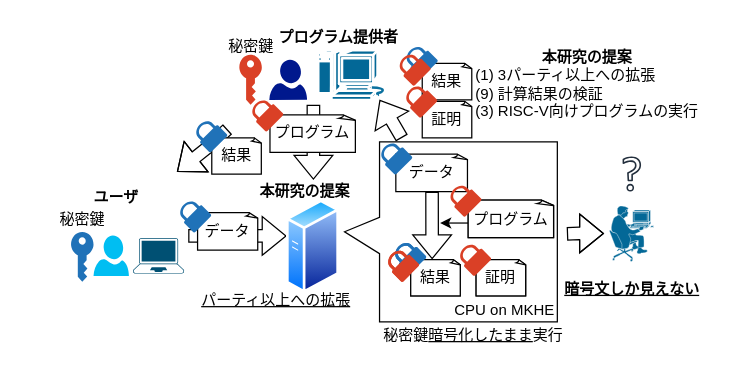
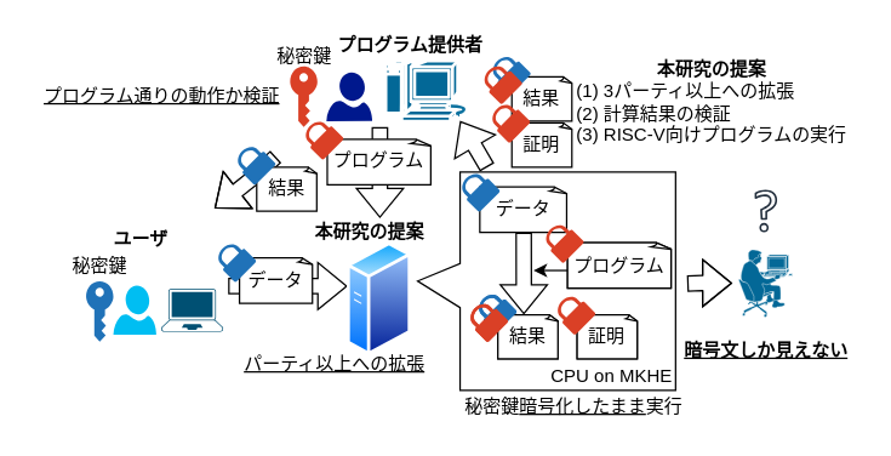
  <mxCell id="0" />
  <mxCell id="1" parent="0" />
  <mxCell id="2" value="" style="points=[[0.13,0.02,0],[0.5,0,0],[0.87,0.02,0],[0.885,0.4,0],[0.985,0.985,0],[0.5,1,0],[0.015,0.985,0],[0.115,0.4,0]];verticalLabelPosition=bottom;sketch=0;html=1;verticalAlign=top;aspect=fixed;align=center;pointerEvents=1;shape=mxgraph.cisco19.laptop;fillColor=#005073;strokeColor=none;" parent="1" vertex="1"><mxGeometry x="105.83" y="189.96" width="40.82" height="28.57" as="geometry" /></mxCell>
  <mxCell id="3" value="&lt;b&gt;ユーザ&lt;/b&gt;" style="text;html=1;align=center;verticalAlign=middle;resizable=0;points=[];autosize=1;strokeColor=none;fillColor=none;" parent="1" vertex="1"><mxGeometry x="66.65" y="148.2" width="50" height="20" as="geometry" /></mxCell>
  <mxCell id="4" value="&lt;b&gt;本研究の提案&lt;/b&gt;" style="text;html=1;align=center;verticalAlign=middle;resizable=0;points=[];autosize=1;strokeColor=none;fillColor=none;" parent="1" vertex="1"><mxGeometry x="193.13" y="143.38" width="100" height="20" as="geometry" /></mxCell>
  <mxCell id="5" value="" style="shape=flexArrow;endArrow=classic;html=1;rounded=0;" parent="1" edge="1"><mxGeometry width="50" height="50" relative="1" as="geometry"><mxPoint x="149.97" y="188.38" as="sourcePoint" /><mxPoint x="228.72" y="188.38" as="targetPoint" /></mxGeometry></mxCell>
  <mxCell id="6" value="データ" style="whiteSpace=wrap;html=1;shape=mxgraph.basic.document" parent="1" vertex="1"><mxGeometry x="157.47" y="169.71" width="48.65" height="30" as="geometry" /></mxCell>
  <mxCell id="7" value="" style="verticalLabelPosition=bottom;html=1;verticalAlign=top;align=center;strokeColor=none;fillColor=#00BEF2;shape=mxgraph.azure.user;" parent="1" vertex="1"><mxGeometry x="74.17" y="188" width="28.32" height="32.5" as="geometry" /></mxCell>
  <mxCell id="8" value="秘密鍵" style="text;html=1;align=center;verticalAlign=middle;resizable=0;points=[];autosize=1;strokeColor=none;fillColor=none;" parent="1" vertex="1"><mxGeometry x="40.17" y="165.14" width="50" height="20" as="geometry" /></mxCell>
  <mxCell id="9" value="" style="shape=callout;whiteSpace=wrap;html=1;perimeter=calloutPerimeter;rotation=90;size=28;position=0.42;base=29;" parent="1" vertex="1"><mxGeometry x="288.26" y="99.9" width="144.09" height="170.33" as="geometry" /></mxCell>
  <mxCell id="10" value="秘密鍵&lt;u&gt;暗号化したまま&lt;/u&gt;実行" style="text;html=1;align=center;verticalAlign=middle;resizable=0;points=[];autosize=1;strokeColor=none;fillColor=none;" parent="1" vertex="1"><mxGeometry x="278.16" y="258.05" width="200" height="20" as="geometry" /></mxCell>
  <mxCell id="11" value="" style="shape=flexArrow;endArrow=classic;html=1;rounded=0;entryX=0.308;entryY=0.004;entryDx=0;entryDy=0;entryPerimeter=0;" parent="1" source="27" edge="1"><mxGeometry width="50" height="50" relative="1" as="geometry"><mxPoint x="345" y="160" as="sourcePoint" /><mxPoint x="345.261" y="207.03" as="targetPoint" /></mxGeometry></mxCell>
  <mxCell id="12" value="" style="shape=flexArrow;endArrow=classic;html=1;rounded=0;" parent="1" edge="1"><mxGeometry width="50" height="50" relative="1" as="geometry"><mxPoint x="453.12" y="186.74" as="sourcePoint" /><mxPoint x="482.81" y="186.39" as="targetPoint" /><Array as="points"><mxPoint x="452.81" y="186.39" /><mxPoint x="462.81" y="186.39" /></Array></mxGeometry></mxCell>
  <mxCell id="13" value="" style="aspect=fixed;perimeter=ellipsePerimeter;html=1;align=center;shadow=0;dashed=0;spacingTop=3;image;image=img/lib/active_directory/generic_server.svg;" parent="1" vertex="1"><mxGeometry x="228.72" y="159.11" width="42.49" height="75.88" as="geometry" /></mxCell>
  <mxCell id="14" value="" style="shape=mxgraph.cisco.people.pc_man;html=1;pointerEvents=1;dashed=0;fillColor=#036897;strokeColor=#ffffff;strokeWidth=2;verticalLabelPosition=bottom;verticalAlign=top;align=center;outlineConnect=0;" parent="1" vertex="1"><mxGeometry x="487.05" y="164.01" width="36.12" height="45.33" as="geometry" /></mxCell>
  <mxCell id="15" value="&lt;b&gt;&lt;u&gt;暗号文しか見えない&lt;/u&gt;&lt;/b&gt;" style="text;html=1;align=center;verticalAlign=middle;resizable=0;points=[];autosize=1;strokeColor=none;fillColor=none;" parent="1" vertex="1"><mxGeometry x="445.11" y="220.5" width="120" height="20" as="geometry" /></mxCell>
  <mxCell id="16" value="" style="endArrow=classic;html=1;rounded=0;exitX=0;exitY=0.5;exitDx=0;exitDy=0;exitPerimeter=0;" parent="1" edge="1"><mxGeometry width="50" height="50" relative="1" as="geometry"><mxPoint x="374.11" y="178.05" as="sourcePoint" /><mxPoint x="351.61" y="178.05" as="targetPoint" /></mxGeometry></mxCell>
  <mxCell id="17" value="" style="shape=mxgraph.cisco.computers_and_peripherals.macintosh;html=1;pointerEvents=1;dashed=0;fillColor=#036897;strokeColor=#ffffff;strokeWidth=2;verticalLabelPosition=bottom;verticalAlign=top;align=center;outlineConnect=0;" parent="1" vertex="1"><mxGeometry x="253.79" y="39.46" width="56.78" height="40" as="geometry" /></mxCell>
  <mxCell id="18" value="" style="sketch=0;aspect=fixed;pointerEvents=1;shadow=0;dashed=0;html=1;strokeColor=none;labelPosition=center;verticalLabelPosition=bottom;verticalAlign=top;align=center;fillColor=#00188D;shape=mxgraph.azure.user" parent="1" vertex="1"><mxGeometry x="214.9" y="47.3" width="30.23" height="32.16" as="geometry" /></mxCell>
  <mxCell id="19" value="" style="shape=flexArrow;endArrow=classic;html=1;rounded=0;" parent="1" edge="1"><mxGeometry width="50" height="50" relative="1" as="geometry"><mxPoint x="250.2" y="83.38" as="sourcePoint" /><mxPoint x="250.2" y="143.38" as="targetPoint" /></mxGeometry></mxCell>
  <mxCell id="20" value="" style="sketch=0;pointerEvents=1;shadow=0;dashed=0;html=1;strokeColor=none;labelPosition=center;verticalLabelPosition=bottom;verticalAlign=top;outlineConnect=0;align=center;shape=mxgraph.office.security.key_permissions;fillColor=#2072B8;" parent="1" vertex="1"><mxGeometry x="56.17" y="185.14" width="18" height="40" as="geometry" /></mxCell>
  <mxCell id="21" value="" style="sketch=0;pointerEvents=1;shadow=0;dashed=0;html=1;strokeColor=none;labelPosition=center;verticalLabelPosition=bottom;verticalAlign=top;outlineConnect=0;align=center;shape=mxgraph.office.security.key_permissions;fillColor=#DA4026;" parent="1" vertex="1"><mxGeometry x="190.9" y="43.38" width="18" height="40" as="geometry" /></mxCell>
  <mxCell id="22" value="" style="sketch=0;pointerEvents=1;shadow=0;dashed=0;html=1;strokeColor=none;labelPosition=center;verticalLabelPosition=bottom;verticalAlign=top;outlineConnect=0;align=center;shape=mxgraph.office.security.lock_protected;fillColor=#2072B8;rotation=-45;" parent="1" vertex="1"><mxGeometry x="144.05" y="160.27" width="20" height="22" as="geometry" /></mxCell>
- <mxCell id="23" value="&lt;b&gt;本研究の提案&lt;br&gt;&lt;/b&gt;&lt;div style=&quot;text-align: left&quot;&gt;&lt;span&gt;(1) 3パーティ以上への拡張&lt;/span&gt;&lt;/div&gt;&lt;div style=&quot;text-align: left&quot;&gt;&lt;span&gt;(9) 計算結果の検証&lt;/span&gt;&lt;/div&gt;&lt;div style=&quot;text-align: left&quot;&gt;&lt;span&gt;(3) RISC-V向けプログラムの実行&lt;/span&gt;&lt;/div&gt;" style="text;html=1;align=center;verticalAlign=middle;resizable=0;points=[];autosize=1;strokeColor=none;fillColor=none;" parent="1" vertex="1"><mxGeometry x="374.11" y="36.58" width="190" height="60" as="geometry" /></mxCell>
+ <mxCell id="23" value="&lt;b&gt;本研究の提案&lt;br&gt;&lt;/b&gt;&lt;div style=&quot;text-align: left&quot;&gt;&lt;span&gt;(1) 3パーティ以上への拡張&lt;/span&gt;&lt;/div&gt;&lt;div style=&quot;text-align: left&quot;&gt;&lt;span&gt;(2) 計算結果の検証&lt;/span&gt;&lt;/div&gt;&lt;div style=&quot;text-align: left&quot;&gt;&lt;span&gt;(3) RISC-V向けプログラムの実行&lt;/span&gt;&lt;/div&gt;" style="text;html=1;align=center;verticalAlign=middle;resizable=0;points=[];autosize=1;strokeColor=none;fillColor=none;" parent="1" vertex="1"><mxGeometry x="374.11" y="36.58" width="190" height="60" as="geometry" /></mxCell>
+ <mxCell id="24" value="&lt;u&gt;プログラム通りの動作か検証&lt;/u&gt;" style="text;html=1;align=center;verticalAlign=middle;resizable=0;points=[];autosize=1;strokeColor=none;fillColor=none;" parent="1" vertex="1"><mxGeometry x="20.9" y="53.38" width="170" height="20" as="geometry" /></mxCell>
  <mxCell id="25" value="&lt;b&gt;プログラム提供者&lt;/b&gt;" style="text;html=1;align=center;verticalAlign=middle;resizable=0;points=[];autosize=1;strokeColor=none;fillColor=none;" parent="1" vertex="1"><mxGeometry x="215.03" y="20" width="110" height="20" as="geometry" /></mxCell>
  <mxCell id="26" value="秘密鍵" style="text;html=1;align=center;verticalAlign=middle;resizable=0;points=[];autosize=1;strokeColor=none;fillColor=none;" parent="1" vertex="1"><mxGeometry x="174.9" y="27.3" width="50" height="20" as="geometry" /></mxCell>
  <mxCell id="27" value="データ" style="whiteSpace=wrap;html=1;shape=mxgraph.basic.document" parent="1" vertex="1"><mxGeometry x="316.18" y="122.91" width="57.93" height="30" as="geometry" /></mxCell>
  <mxCell id="28" value="プログラム" style="whiteSpace=wrap;html=1;shape=mxgraph.basic.document" parent="1" vertex="1"><mxGeometry x="374.11" y="159.66" width="69.06" height="30" as="geometry" /></mxCell>
  <mxCell id="29" value="プログラム" style="whiteSpace=wrap;html=1;shape=mxgraph.basic.document" parent="1" vertex="1"><mxGeometry x="215.43" y="91.43" width="69.06" height="30" as="geometry" /></mxCell>
  <mxCell id="30" value="" style="sketch=0;pointerEvents=1;shadow=0;dashed=0;html=1;strokeColor=none;labelPosition=center;verticalLabelPosition=bottom;verticalAlign=top;outlineConnect=0;align=center;shape=mxgraph.office.security.lock_protected;fillColor=#DA4026;rotation=-45;" parent="1" vertex="1"><mxGeometry x="201.77" y="79.43" width="20" height="22" as="geometry" /></mxCell>
  <mxCell id="31" value="CPU on MKHE" style="text;html=1;align=center;verticalAlign=middle;resizable=0;points=[];autosize=1;strokeColor=none;fillColor=none;" parent="1" vertex="1"><mxGeometry x="353.17" y="238.05" width="100" height="20" as="geometry" /></mxCell>
  <mxCell id="32" value="" style="sketch=0;outlineConnect=0;fontColor=#232F3E;gradientColor=none;fillColor=#232F3D;strokeColor=none;dashed=0;verticalLabelPosition=bottom;verticalAlign=top;align=center;html=1;fontSize=12;fontStyle=0;aspect=fixed;pointerEvents=1;shape=mxgraph.aws4.question;" parent="1" vertex="1"><mxGeometry x="497.7" y="124.74" width="14.81" height="28.17" as="geometry" /></mxCell>
  <mxCell id="33" value="" style="sketch=0;pointerEvents=1;shadow=0;dashed=0;html=1;strokeColor=none;labelPosition=center;verticalLabelPosition=bottom;verticalAlign=top;outlineConnect=0;align=center;shape=mxgraph.office.security.lock_protected;fillColor=#2072B8;rotation=-45;" parent="1" vertex="1"><mxGeometry x="305.03" y="113.91" width="20" height="22" as="geometry" /></mxCell>
  <mxCell id="34" value="プログラム" style="whiteSpace=wrap;html=1;shape=mxgraph.basic.document" parent="1" vertex="1"><mxGeometry x="374.11" y="159.66" width="69.06" height="30" as="geometry" /></mxCell>
  <mxCell id="35" value="" style="sketch=0;pointerEvents=1;shadow=0;dashed=0;html=1;strokeColor=none;labelPosition=center;verticalLabelPosition=bottom;verticalAlign=top;outlineConnect=0;align=center;shape=mxgraph.office.security.lock_protected;fillColor=#DA4026;rotation=-45;" parent="1" vertex="1"><mxGeometry x="360.45" y="147.66" width="20" height="22" as="geometry" /></mxCell>
  <mxCell id="36" value="結果" style="whiteSpace=wrap;html=1;shape=mxgraph.basic.document" parent="1" vertex="1"><mxGeometry x="328.1" y="207.25" width="40.06" height="29.17" as="geometry" /></mxCell>
  <mxCell id="37" value="" style="sketch=0;pointerEvents=1;shadow=0;dashed=0;html=1;strokeColor=none;labelPosition=center;verticalLabelPosition=bottom;verticalAlign=top;outlineConnect=0;align=center;shape=mxgraph.office.security.lock_protected;fillColor=#2072B8;rotation=-45;" parent="1" vertex="1"><mxGeometry x="316.18" y="193.57" width="20" height="22" as="geometry" /></mxCell>
  <mxCell id="38" value="" style="sketch=0;pointerEvents=1;shadow=0;dashed=0;html=1;strokeColor=none;labelPosition=center;verticalLabelPosition=bottom;verticalAlign=top;outlineConnect=0;align=center;shape=mxgraph.office.security.lock_protected;fillColor=#DA4026;rotation=-45;" parent="1" vertex="1"><mxGeometry x="310.57" y="199.81" width="20" height="22" as="geometry" /></mxCell>
  <mxCell id="39" value="証明" style="whiteSpace=wrap;html=1;shape=mxgraph.basic.document" parent="1" vertex="1"><mxGeometry x="380.45" y="207.25" width="40.06" height="29.17" as="geometry" /></mxCell>
  <mxCell id="40" value="結果" style="whiteSpace=wrap;html=1;shape=mxgraph.basic.document" parent="1" vertex="1"><mxGeometry x="328.1" y="207.25" width="40.06" height="29.17" as="geometry" /></mxCell>
  <mxCell id="41" value="" style="sketch=0;pointerEvents=1;shadow=0;dashed=0;html=1;strokeColor=none;labelPosition=center;verticalLabelPosition=bottom;verticalAlign=top;outlineConnect=0;align=center;shape=mxgraph.office.security.lock_protected;fillColor=#2072B8;rotation=-45;" parent="1" vertex="1"><mxGeometry x="316.18" y="193.57" width="20" height="22" as="geometry" /></mxCell>
  <mxCell id="42" value="" style="sketch=0;pointerEvents=1;shadow=0;dashed=0;html=1;strokeColor=none;labelPosition=center;verticalLabelPosition=bottom;verticalAlign=top;outlineConnect=0;align=center;shape=mxgraph.office.security.lock_protected;fillColor=#DA4026;rotation=-45;" parent="1" vertex="1"><mxGeometry x="310.57" y="199.81" width="20" height="22" as="geometry" /></mxCell>
  <mxCell id="43" value="証明" style="whiteSpace=wrap;html=1;shape=mxgraph.basic.document" parent="1" vertex="1"><mxGeometry x="380.45" y="207.25" width="40.06" height="29.17" as="geometry" /></mxCell>
  <mxCell id="44" value="" style="shape=flexArrow;endArrow=classic;html=1;rounded=0;exitX=0.887;exitY=1.07;exitDx=0;exitDy=0;exitPerimeter=0;" parent="1" edge="1"><mxGeometry width="50" height="50" relative="1" as="geometry"><mxPoint x="181.43" y="102.95" as="sourcePoint" /><mxPoint x="141" y="137" as="targetPoint" /><Array as="points"><mxPoint x="164.26" y="118.66" /></Array></mxGeometry></mxCell>
  <mxCell id="45" value="結果" style="whiteSpace=wrap;html=1;shape=mxgraph.basic.document" parent="1" vertex="1"><mxGeometry x="337.32" y="50.26" width="40.06" height="29.17" as="geometry" /></mxCell>
  <mxCell id="46" value="" style="sketch=0;pointerEvents=1;shadow=0;dashed=0;html=1;strokeColor=none;labelPosition=center;verticalLabelPosition=bottom;verticalAlign=top;outlineConnect=0;align=center;shape=mxgraph.office.security.lock_protected;fillColor=#2072B8;rotation=-45;" parent="1" vertex="1"><mxGeometry x="325.4" y="36.58" width="20" height="22" as="geometry" /></mxCell>
  <mxCell id="47" value="" style="sketch=0;pointerEvents=1;shadow=0;dashed=0;html=1;strokeColor=none;labelPosition=center;verticalLabelPosition=bottom;verticalAlign=top;outlineConnect=0;align=center;shape=mxgraph.office.security.lock_protected;fillColor=#DA4026;rotation=-45;" parent="1" vertex="1"><mxGeometry x="319.79" y="42.82" width="20" height="22" as="geometry" /></mxCell>
  <mxCell id="48" value="証明" style="whiteSpace=wrap;html=1;shape=mxgraph.basic.document" parent="1" vertex="1"><mxGeometry x="337.32" y="80.62" width="40.06" height="29.17" as="geometry" /></mxCell>
  <mxCell id="49" value="結果" style="whiteSpace=wrap;html=1;shape=mxgraph.basic.document" parent="1" vertex="1"><mxGeometry x="168.84" y="109.79" width="40.06" height="29.17" as="geometry" /></mxCell>
  <mxCell id="50" value="" style="sketch=0;pointerEvents=1;shadow=0;dashed=0;html=1;strokeColor=none;labelPosition=center;verticalLabelPosition=bottom;verticalAlign=top;outlineConnect=0;align=center;shape=mxgraph.office.security.lock_protected;fillColor=#2072B8;rotation=-45;" parent="1" vertex="1"><mxGeometry x="156.92" y="96.11" width="20" height="22" as="geometry" /></mxCell>
  <mxCell id="51" value="" style="sketch=0;pointerEvents=1;shadow=0;dashed=0;html=1;strokeColor=none;labelPosition=center;verticalLabelPosition=bottom;verticalAlign=top;outlineConnect=0;align=center;shape=mxgraph.office.security.lock_protected;fillColor=#DA4026;rotation=-45;" parent="1" vertex="1"><mxGeometry x="325.03" y="68.36" width="20" height="22" as="geometry" /></mxCell>
  <mxCell id="52" value="" style="sketch=0;pointerEvents=1;shadow=0;dashed=0;html=1;strokeColor=none;labelPosition=center;verticalLabelPosition=bottom;verticalAlign=top;outlineConnect=0;align=center;shape=mxgraph.office.security.lock_protected;fillColor=#DA4026;rotation=-45;" parent="1" vertex="1"><mxGeometry x="368.16" y="194.99" width="20" height="22" as="geometry" /></mxCell>
  <mxCell id="53" value="&lt;u&gt;パーティ以上への拡張&lt;/u&gt;" style="text;html=1;align=center;verticalAlign=middle;resizable=0;points=[];autosize=1;strokeColor=none;fillColor=none;" parent="1" vertex="1"><mxGeometry x="135.03" y="230.35" width="170" height="20" as="geometry" /></mxCell>
  <mxCell id="54" value="" style="shape=flexArrow;endArrow=classic;html=1;rounded=0;entryX=0.87;entryY=1;entryDx=0;entryDy=0;entryPerimeter=0;" edge="1" parent="1" target="17"><mxGeometry width="50" height="50" relative="1" as="geometry"><mxPoint x="321" y="110" as="sourcePoint" /><mxPoint x="336.18" y="290" as="targetPoint" /></mxGeometry></mxCell>
